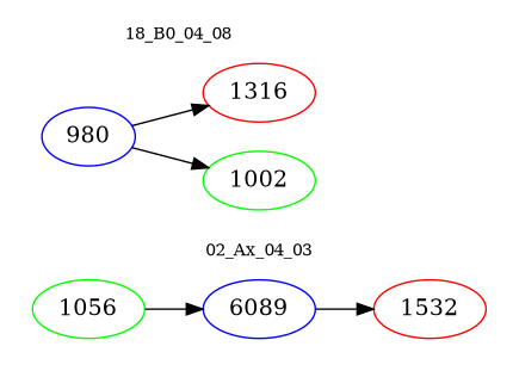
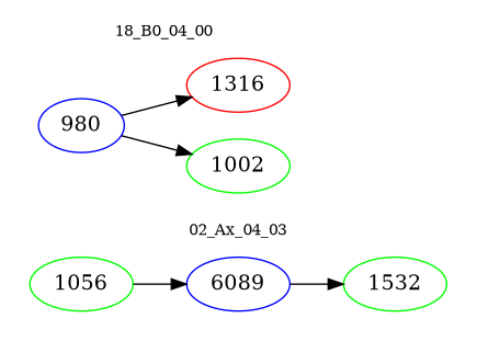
  digraph {
    rankdir=LR
    node [color=green]
    edge [color=black]
    n1 [label=1056]
    n2 [color=blue label=6089]
-   n3 [color=red label=1532]
+   n3 [label=1532]
    n4 [label=1002]
    n5 [color=blue label=980]
    n6 [color=red label=1316]
    subgraph cluster_1 {
      color=white
      fontsize=10
      label="02_Ax_04_03"
      n1
      n2
      n3
    }
    subgraph cluster_2 {
      color=white
      fontsize=10
-     label="18_B0_04_08"
+     label="18_B0_04_00"
      n4
      n5
      n6
    }
    n1 -> n2
    n2 -> n3
    n5 -> n4
    n5 -> n6
  }
